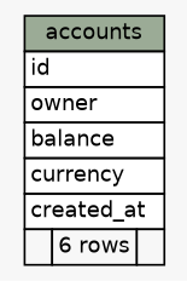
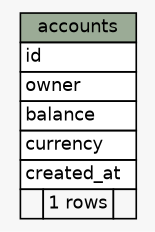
  digraph {
    bgcolor="#f7f7f7"
    fontname=Helvetica
    fontsize=11
    nodesep=0.18
    rankdir=RL
    ranksep=0.46
-   n1 [fontname=Helvetica fontsize=11 label=<     <TABLE BORDER="0" CELLBORDER="1" CELLSPACING="0" BGCOLOR="#ffffff">       <TR><TD COLSPAN="3" BGCOLOR="#9bab96" ALIGN="CENTER">accounts</TD></TR>       <TR><TD PORT="id" COLSPAN="3" ALIGN="LEFT">id</TD></TR>       <TR><TD PORT="owner" COLSPAN="3" ALIGN="LEFT">owner</TD></TR>       <TR><TD PORT="balance" COLSPAN="3" ALIGN="LEFT">balance</TD></TR>       <TR><TD PORT="currency" COLSPAN="3" ALIGN="LEFT">currency</TD></TR>       <TR><TD PORT="created_at" COLSPAN="3" ALIGN="LEFT">created_at</TD></TR>       <TR><TD ALIGN="LEFT" BGCOLOR="#f7f7f7">  </TD><TD ALIGN="RIGHT" BGCOLOR="#f7f7f7">6 rows</TD><TD ALIGN="RIGHT" BGCOLOR="#f7f7f7">  </TD></TR>     </TABLE>> shape=plaintext]
+   n1 [fontname=Helvetica fontsize=11 label=<     <TABLE BORDER="0" CELLBORDER="1" CELLSPACING="0" BGCOLOR="#ffffff">       <TR><TD COLSPAN="3" BGCOLOR="#9bab96" ALIGN="CENTER">accounts</TD></TR>       <TR><TD PORT="id" COLSPAN="3" ALIGN="LEFT">id</TD></TR>       <TR><TD PORT="owner" COLSPAN="3" ALIGN="LEFT">owner</TD></TR>       <TR><TD PORT="balance" COLSPAN="3" ALIGN="LEFT">balance</TD></TR>       <TR><TD PORT="currency" COLSPAN="3" ALIGN="LEFT">currency</TD></TR>       <TR><TD PORT="created_at" COLSPAN="3" ALIGN="LEFT">created_at</TD></TR>       <TR><TD ALIGN="LEFT" BGCOLOR="#f7f7f7">  </TD><TD ALIGN="RIGHT" BGCOLOR="#f7f7f7">1 rows</TD><TD ALIGN="RIGHT" BGCOLOR="#f7f7f7">  </TD></TR>     </TABLE>> shape=plaintext]
  }
